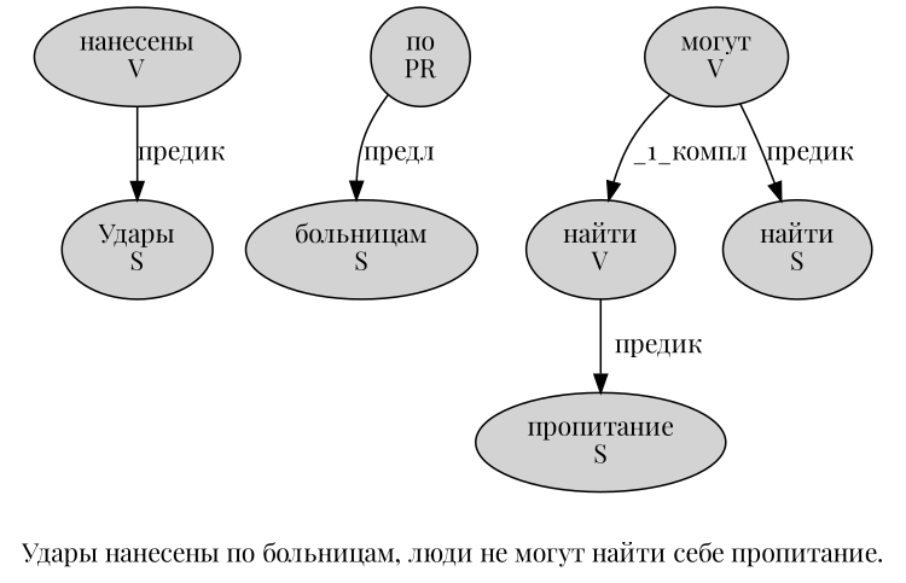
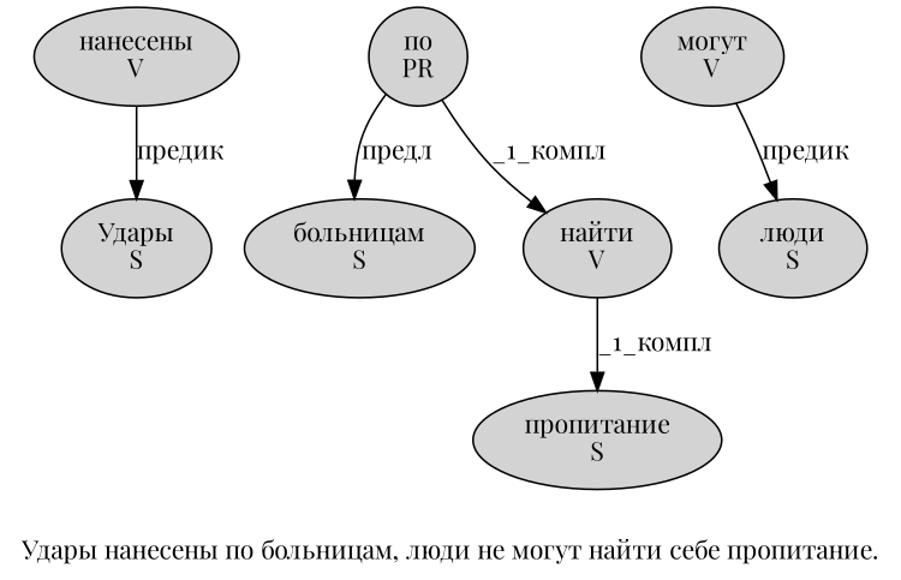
  digraph {
    fontname="Playfair Display"
    label="Удары нанесены по больницам, люди не могут найти себе пропитание."
    node [fillcolor=lightgray fontname="Playfair Display" penwidth=1 shape=ellipse style=filled]
    edge [fontname="Playfair Display"]
    n1 [label="Удары\nS"]
    n2 [label="нанесены\nV"]
    n3 [label="по\nPR"]
    n4 [label="больницам\nS"]
    n5 [label="могут\nV"]
-   n6 [label="найти\nS"]
+   n6 [label="люди\nS"]
    n7 [label="найти\nV"]
    n8 [label="пропитание\nS"]
    n2 -> n1 [label="предик"]
    n3 -> n4 [label="предл"]
    n5 -> n6 [label="предик"]
-   n5 -> n7 [label="_1_компл"]
-   n7 -> n8 [label="предик"]
+   n3 -> n7 [label="_1_компл"]
+   n7 -> n8 [label="_1_компл"]
  }
